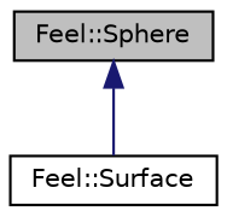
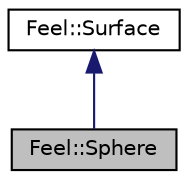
  digraph {
    node [color=black fontname=Helvetica fontsize=10 shape=record style=filled]
    n1 [fillcolor=grey75 fontcolor=black height=0.2 label="Feel::Sphere" width=0.4]
    n2 [fillcolor=white height=0.2 label="Feel::Surface" width=0.4]
-   n1 -> n2 [color=midnightblue dir=back fontname=Helvetica fontsize=10 labelfontname=Helvetica labelfontsize=10 style=solid]
+   n2 -> n1 [color=midnightblue dir=back fontname=Helvetica fontsize=10 labelfontname=Helvetica labelfontsize=10 style=solid]
  }
